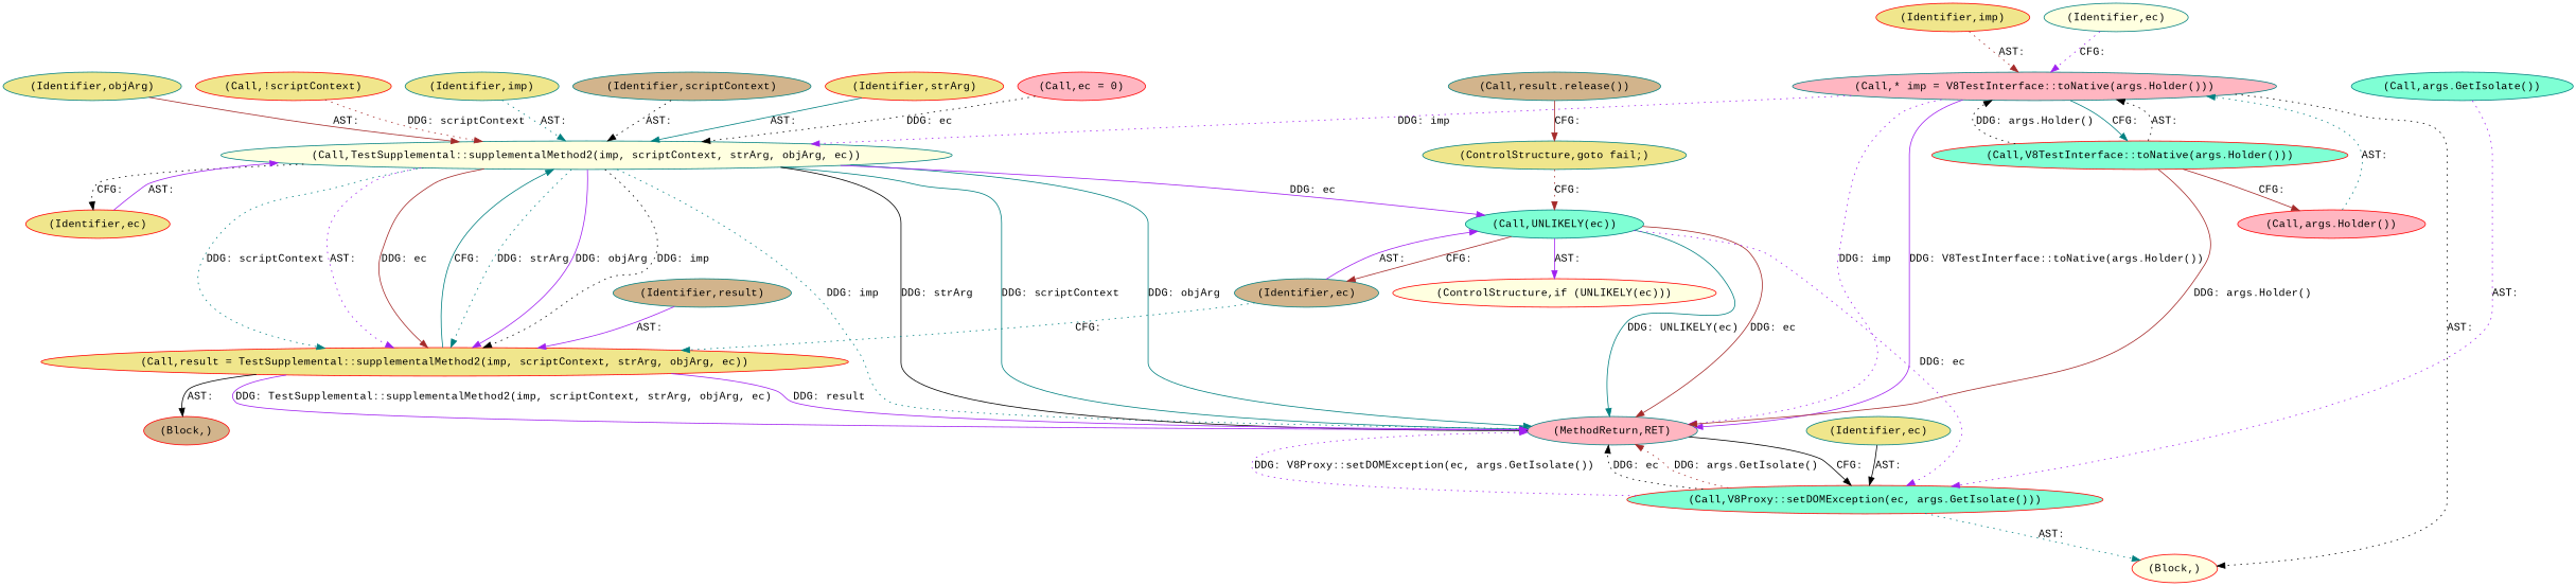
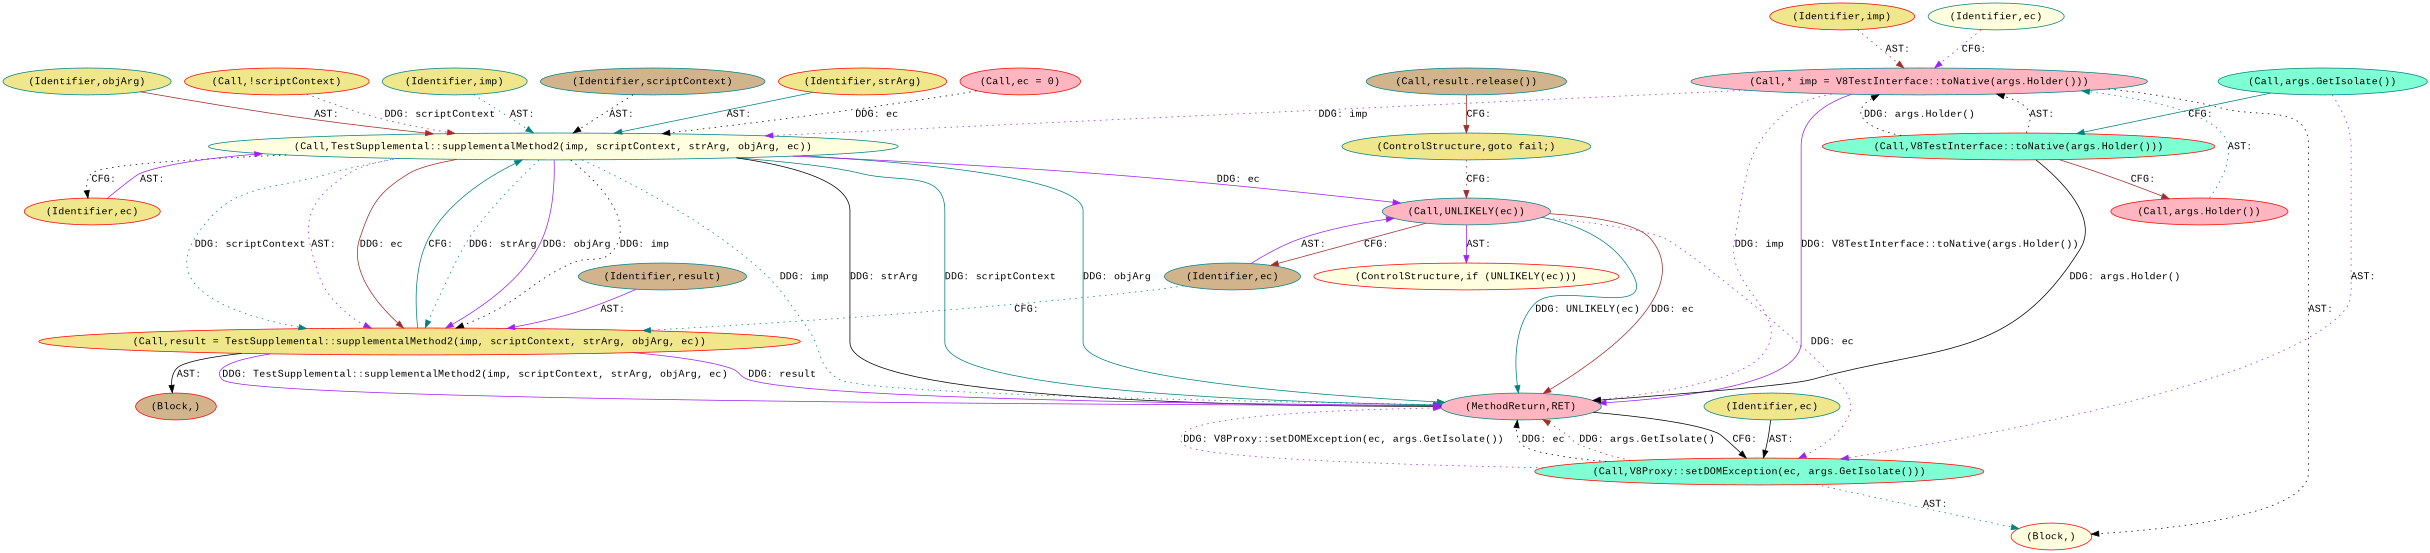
  digraph {
    fontname="Liberation Mono"
    node [color=teal fillcolor=khaki fontname="Liberation Mono" style=filled]
    edge [color=purple fontname="Liberation Mono" style=solid]
    n1 [fillcolor=lightpink label="(Call,* imp = V8TestInterface::toNative(args.Holder()))"]
    n2 [color=red fillcolor=aquamarine label="(Call,V8TestInterface::toNative(args.Holder()))"]
    n3 [fillcolor=lightyellow label="(Call,TestSupplemental::supplementalMethod2(imp, scriptContext, strArg, objArg, ec))"]
    n4 [fillcolor=lightpink label="(MethodReturn,RET)"]
    n5 [color=red fillcolor=lightyellow label="(Block,)"]
    n6 [color=red fillcolor=lightpink label="(Call,args.Holder())"]
    n7 [color=red label="(Call,result = TestSupplemental::supplementalMethod2(imp, scriptContext, strArg, objArg, ec))"]
-   n8 [fillcolor=aquamarine label="(Call,UNLIKELY(ec))"]
+   n8 [fillcolor=lightpink label="(Call,UNLIKELY(ec))"]
    n9 [color=red label="(Identifier,ec)"]
    n10 [color=red fillcolor=aquamarine label="(Call,V8Proxy::setDOMException(ec, args.GetIsolate()))"]
    n11 [color=red fillcolor=tan label="(Block,)"]
    n12 [fillcolor=tan label="(Identifier,ec)"]
    n13 [color=red fillcolor=lightyellow label="(ControlStructure,if (UNLIKELY(ec)))"]
    n14 [fillcolor=aquamarine label="(Call,args.GetIsolate())"]
    n15 [fillcolor=tan label="(Identifier,result)"]
    n16 [label="(ControlStructure,goto fail;)"]
    n17 [color=red label="(Identifier,imp)"]
    n18 [color=red label="(Identifier,strArg)"]
    n19 [label="(Identifier,ec)"]
    n20 [color=red fillcolor=lightpink label="(Call,ec = 0)"]
    n21 [fillcolor=lightyellow label="(Identifier,ec)"]
    n22 [label="(Identifier,objArg)"]
    n23 [color=red label="(Call,!scriptContext)"]
    n24 [label="(Identifier,imp)"]
    n25 [fillcolor=tan label="(Call,result.release())"]
    n26 [fillcolor=tan label="(Identifier,scriptContext)"]
-   n1 -> n2 [color=teal label="CFG: "]
+   n14 -> n2 [color=teal label="CFG: "]
    n1 -> n3 [label="DDG: imp" style=dotted]
    n1 -> n4 [label="DDG: imp" style=dotted]
    n1 -> n4 [label="DDG: V8TestInterface::toNative(args.Holder())"]
    n1 -> n5 [color=black label="AST: " style=dotted]
    n2 -> n1 [color=black label="AST: " style=dotted]
    n2 -> n1 [color=black label="DDG: args.Holder()" style=dotted]
-   n2 -> n4 [color=brown label="DDG: args.Holder()"]
+   n2 -> n4 [color=black label="DDG: args.Holder()"]
    n2 -> n6 [color=brown label="CFG: "]
    n3 -> n4 [color=teal label="DDG: imp" style=dotted]
    n3 -> n4 [color=teal label="DDG: scriptContext"]
    n3 -> n4 [color=teal label="DDG: objArg"]
    n3 -> n4 [color=black label="DDG: strArg"]
    n3 -> n7 [label="AST: " style=dotted]
    n3 -> n7 [color=teal label="DDG: scriptContext" style=dotted]
    n3 -> n7 [color=teal label="DDG: strArg" style=dotted]
    n3 -> n7 [color=brown label="DDG: ec"]
    n3 -> n7 [label="DDG: objArg"]
    n3 -> n7 [color=black label="DDG: imp" style=dotted]
    n3 -> n8 [label="DDG: ec"]
    n3 -> n9 [color=black label="CFG: " style=dotted]
    n4 -> n10 [color=black label="CFG: "]
    n6 -> n1 [color=teal label="AST: " style=dotted]
    n7 -> n3 [color=teal label="CFG: "]
    n7 -> n4 [label="DDG: result"]
    n7 -> n4 [label="DDG: TestSupplemental::supplementalMethod2(imp, scriptContext, strArg, objArg, ec)"]
    n7 -> n11 [color=black label="AST: "]
    n8 -> n4 [color=brown label="DDG: ec"]
    n8 -> n4 [color=teal label="DDG: UNLIKELY(ec)"]
    n8 -> n10 [label="DDG: ec" style=dotted]
    n8 -> n12 [color=brown label="CFG: "]
    n8 -> n13 [label="AST: "]
    n9 -> n3 [label="AST: "]
    n10 -> n4 [label="DDG: V8Proxy::setDOMException(ec, args.GetIsolate())" style=dotted]
    n10 -> n4 [color=black label="DDG: ec" style=dotted]
    n10 -> n4 [color=brown label="DDG: args.GetIsolate()" style=dotted]
    n10 -> n5 [color=teal label="AST: " style=dotted]
    n12 -> n7 [color=teal label="CFG: " style=dotted]
    n12 -> n8 [label="AST: "]
    n14 -> n10 [label="AST: " style=dotted]
    n15 -> n7 [label="AST: "]
    n16 -> n8 [color=brown label="CFG: " style=dotted]
    n17 -> n1 [color=brown label="AST: " style=dotted]
    n18 -> n3 [color=teal label="AST: "]
    n19 -> n10 [color=black label="AST: "]
    n20 -> n3 [color=black label="DDG: ec" style=dotted]
    n21 -> n1 [label="CFG: " style=dotted]
    n22 -> n3 [color=brown label="AST: "]
    n23 -> n3 [color=brown label="DDG: scriptContext" style=dotted]
    n24 -> n3 [color=teal label="AST: " style=dotted]
    n25 -> n16 [color=brown label="CFG: "]
    n26 -> n3 [color=black label="AST: " style=dotted]
  }
